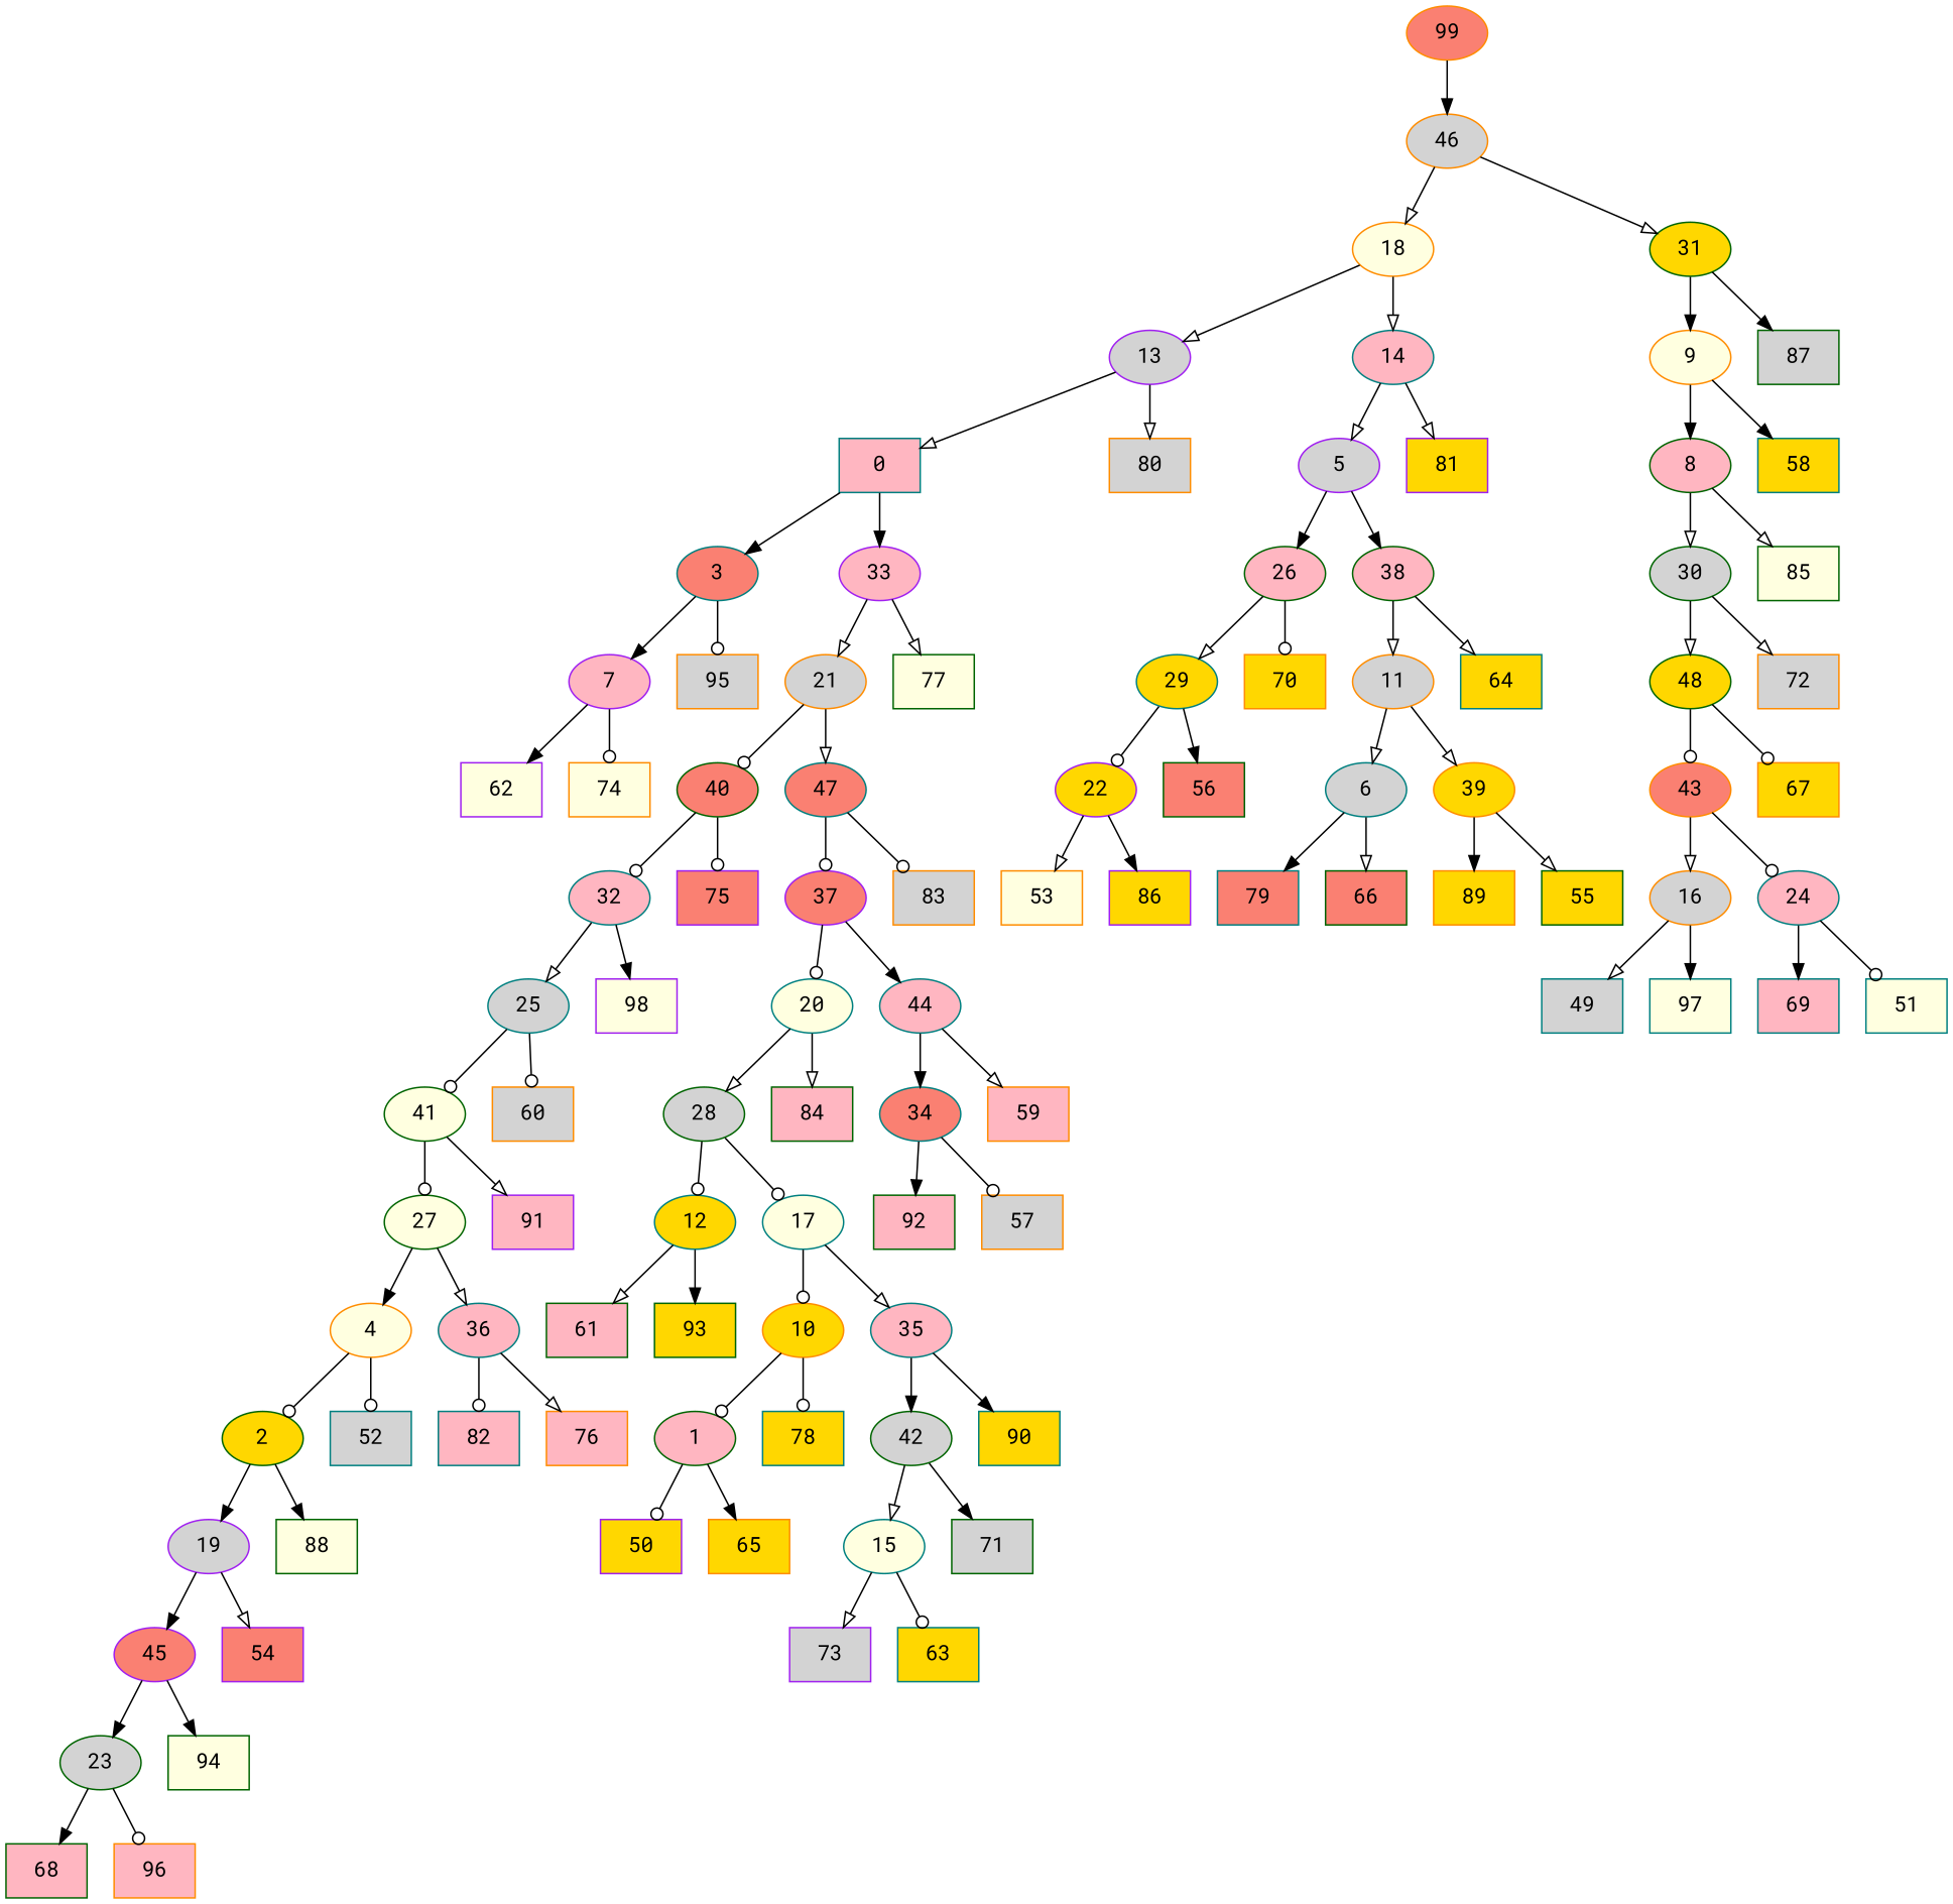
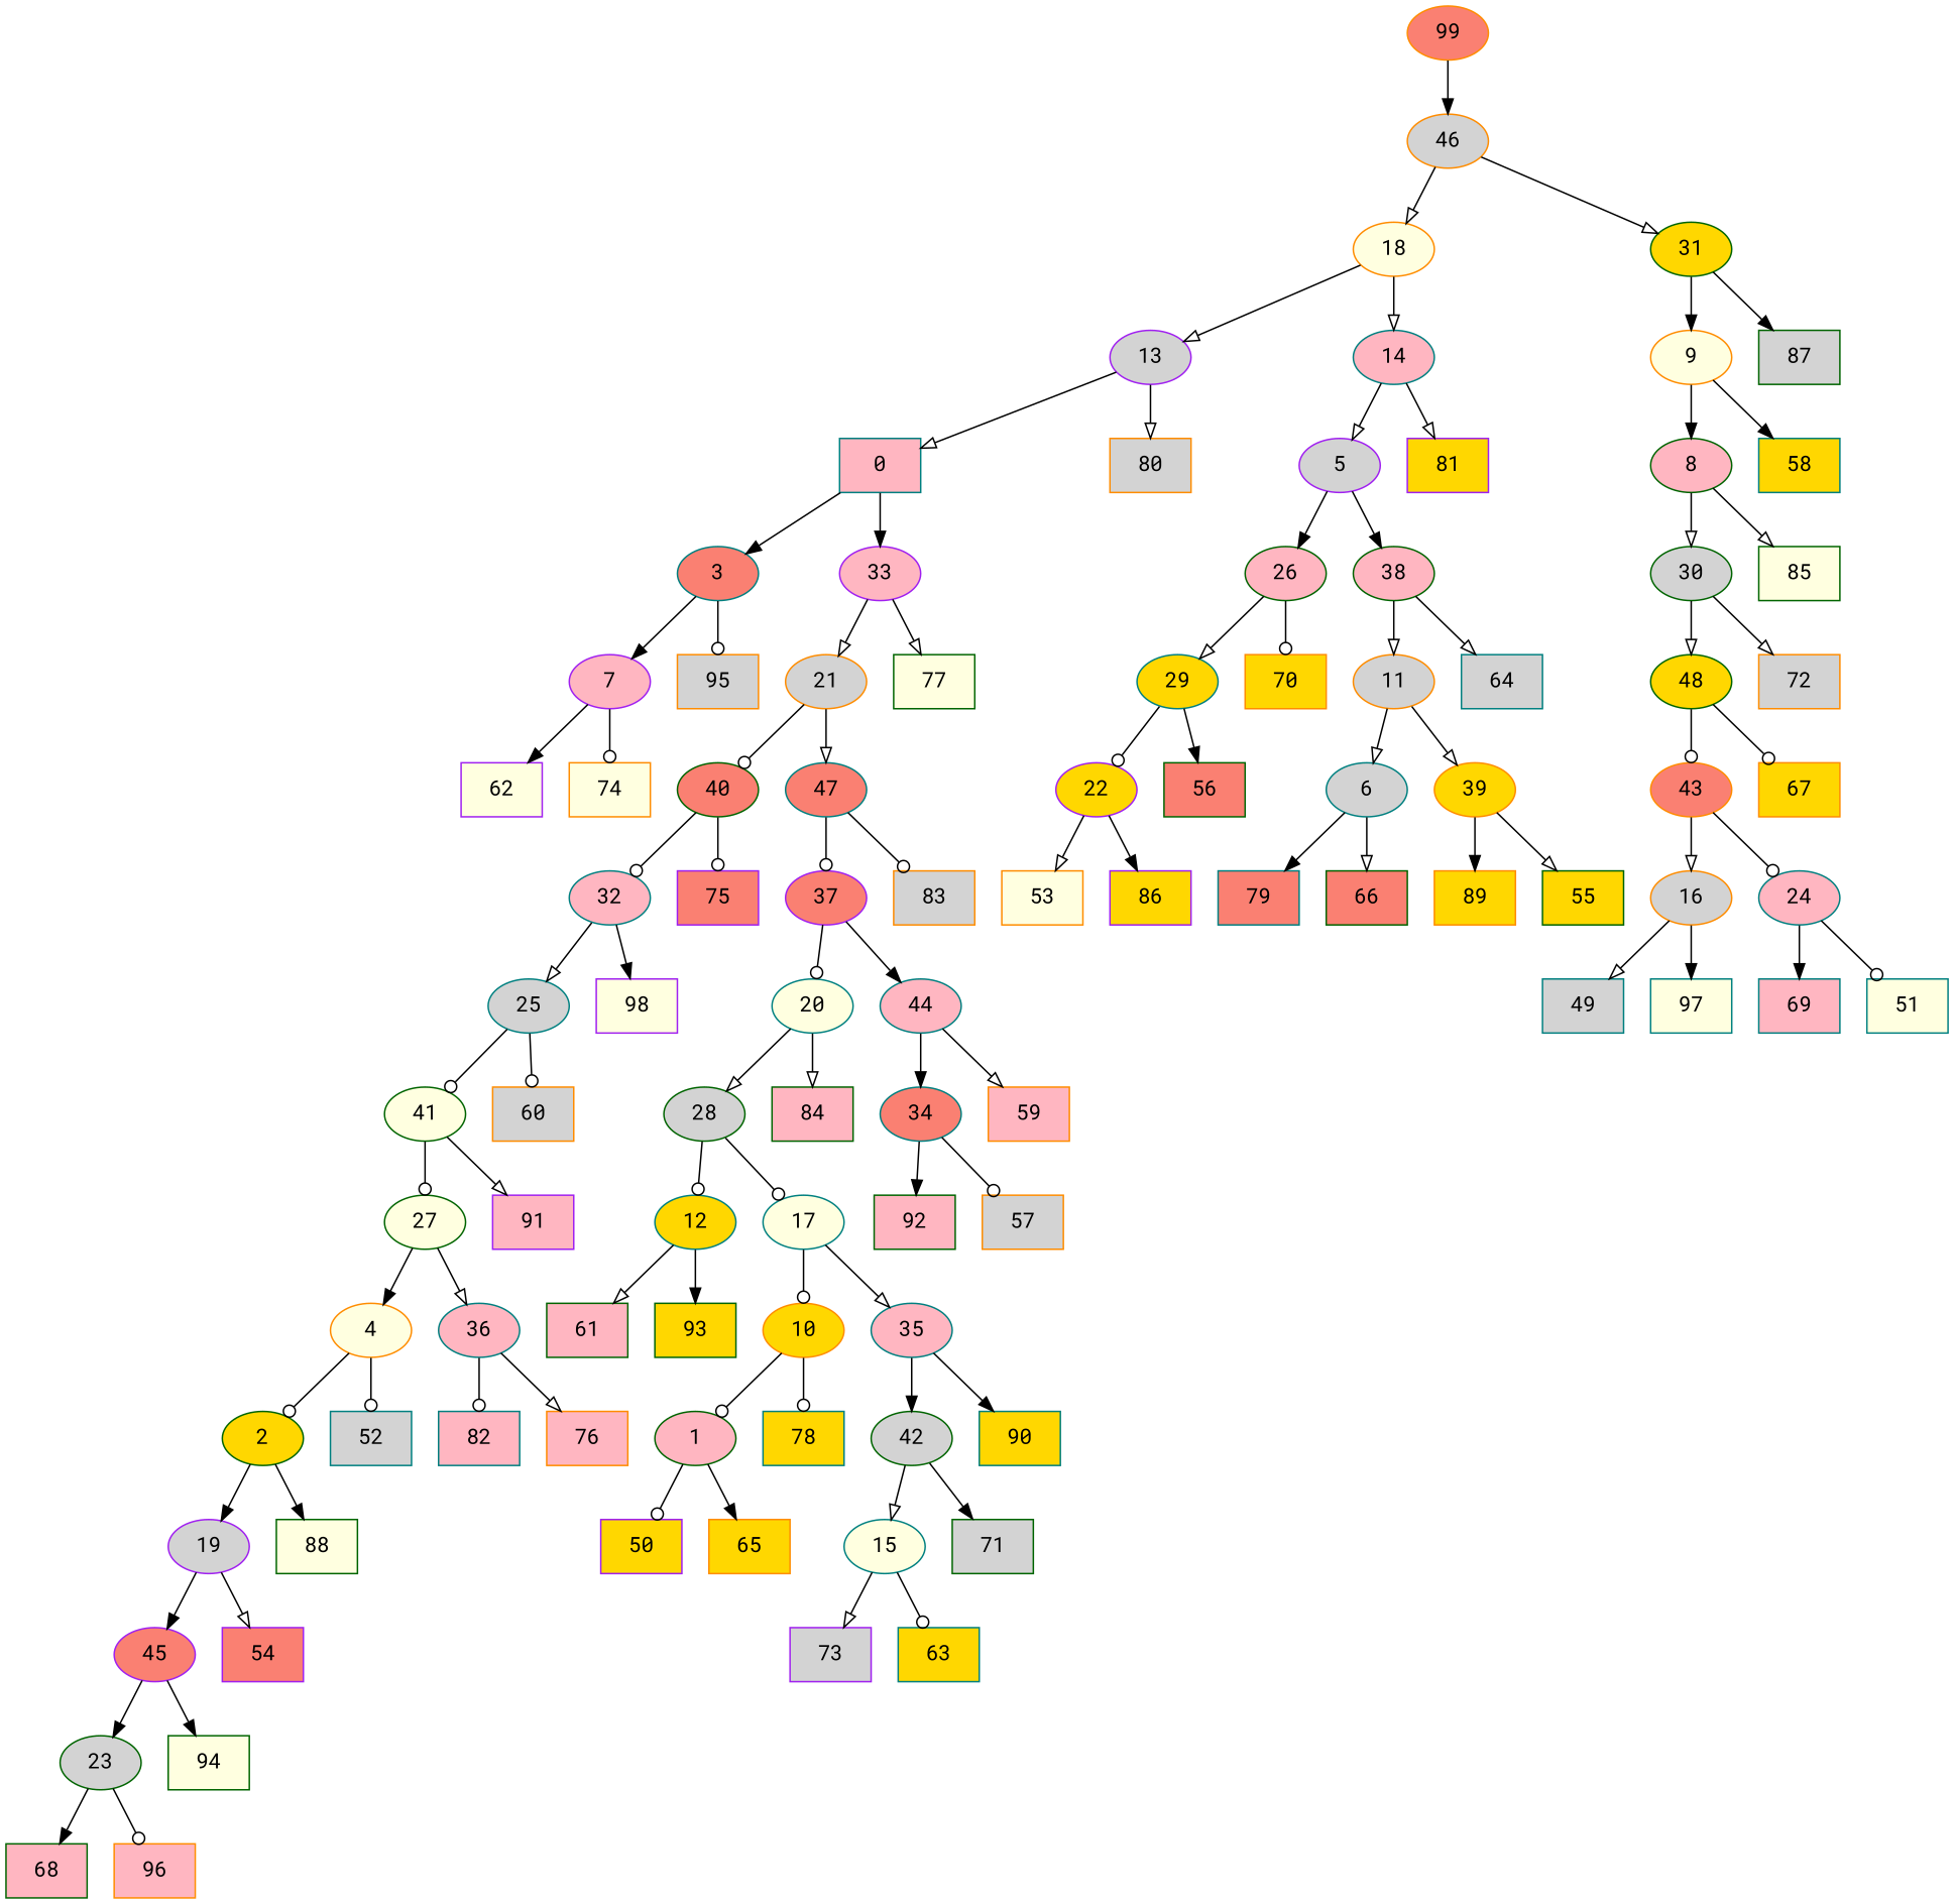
  digraph {
    fontname="Roboto Mono"
    node [color=teal fillcolor=lightgrey fontname="Roboto Mono" shape=box style=filled]
    edge [arrowhead=onormal fontname="Roboto Mono"]
    n1 [fillcolor=lightpink label=0]
    n2 [fillcolor=salmon label=3 shape=""]
    n3 [color=purple fillcolor=lightpink label=33 shape=""]
    n4 [color=purple fillcolor=lightpink label=7 shape=""]
    n5 [color=darkorange label=95]
    n6 [color=darkorange label=21 shape=""]
    n7 [color=darkgreen fillcolor=lightyellow label=77]
    n8 [color=darkgreen fillcolor=lightpink label=1 shape=""]
    n9 [color=purple fillcolor=gold label=50]
    n10 [color=darkorange fillcolor=gold label=65]
    n11 [color=darkgreen fillcolor=gold label=2 shape=""]
    n12 [color=purple label=19 shape=""]
    n13 [color=darkgreen fillcolor=lightyellow label=88]
    n14 [color=purple fillcolor=salmon label=45 shape=""]
    n15 [color=purple fillcolor=salmon label=54]
    n16 [color=purple fillcolor=lightyellow label=62]
    n17 [color=darkorange fillcolor=lightyellow label=74]
    n18 [color=darkorange fillcolor=lightyellow label=4 shape=""]
    n19 [label=52]
    n20 [color=purple label=5 shape=""]
    n21 [color=darkgreen fillcolor=lightpink label=26 shape=""]
    n22 [color=darkgreen fillcolor=lightpink label=38 shape=""]
    n23 [fillcolor=gold label=29 shape=""]
    n24 [color=darkorange fillcolor=gold label=70]
    n25 [color=darkorange label=11 shape=""]
-   n26 [fillcolor=gold label=64]
+   n26 [label=64]
    n27 [label=6 shape=""]
    n28 [fillcolor=salmon label=79]
    n29 [color=darkgreen fillcolor=salmon label=66]
    n30 [color=darkgreen fillcolor=lightpink label=8 shape=""]
    n31 [color=darkgreen label=30 shape=""]
    n32 [color=darkgreen fillcolor=lightyellow label=85]
    n33 [color=darkgreen fillcolor=gold label=48 shape=""]
    n34 [color=darkorange label=72]
    n35 [color=darkorange fillcolor=lightyellow label=9 shape=""]
    n36 [fillcolor=gold label=58]
    n37 [color=darkorange fillcolor=gold label=10 shape=""]
    n38 [fillcolor=gold label=78]
    n39 [color=darkorange fillcolor=gold label=39 shape=""]
    n40 [color=darkorange fillcolor=gold label=89]
    n41 [color=darkgreen fillcolor=gold label=55]
    n42 [fillcolor=gold label=12 shape=""]
    n43 [color=darkgreen fillcolor=lightpink label=61]
    n44 [color=darkgreen fillcolor=gold label=93]
    n45 [color=purple label=13 shape=""]
    n46 [color=darkorange label=80]
    n47 [fillcolor=lightpink label=14 shape=""]
    n48 [color=purple fillcolor=gold label=81]
    n49 [fillcolor=lightyellow label=15 shape=""]
    n50 [color=purple label=73]
    n51 [fillcolor=gold label=63]
    n52 [color=darkorange label=16 shape=""]
    n53 [label=49]
    n54 [fillcolor=lightyellow label=97]
    n55 [fillcolor=lightyellow label=17 shape=""]
    n56 [fillcolor=lightpink label=35 shape=""]
    n57 [color=darkgreen label=42 shape=""]
    n58 [fillcolor=gold label=90]
    n59 [color=darkorange fillcolor=lightyellow label=18 shape=""]
    n60 [color=darkgreen label=23 shape=""]
    n61 [color=darkgreen fillcolor=lightyellow label=94]
    n62 [fillcolor=lightyellow label=20 shape=""]
    n63 [color=darkgreen label=28 shape=""]
    n64 [color=darkgreen fillcolor=lightpink label=84]
    n65 [color=darkgreen fillcolor=salmon label=40 shape=""]
    n66 [fillcolor=salmon label=47 shape=""]
    n67 [fillcolor=lightpink label=32 shape=""]
    n68 [color=purple fillcolor=salmon label=75]
    n69 [color=purple fillcolor=salmon label=37 shape=""]
    n70 [color=darkorange label=83]
    n71 [color=purple fillcolor=gold label=22 shape=""]
    n72 [color=darkorange fillcolor=lightyellow label=53]
    n73 [color=purple fillcolor=gold label=86]
    n74 [color=darkgreen fillcolor=lightpink label=68]
    n75 [color=darkorange fillcolor=lightpink label=96]
    n76 [fillcolor=lightpink label=24 shape=""]
    n77 [fillcolor=lightpink label=69]
    n78 [fillcolor=lightyellow label=51]
    n79 [label=25 shape=""]
    n80 [color=darkgreen fillcolor=lightyellow label=41 shape=""]
    n81 [color=darkorange label=60]
    n82 [color=darkgreen fillcolor=lightyellow label=27 shape=""]
    n83 [color=purple fillcolor=lightpink label=91]
    n84 [color=darkgreen fillcolor=salmon label=56]
    n85 [fillcolor=lightpink label=36 shape=""]
    n86 [fillcolor=lightpink label=82]
    n87 [color=darkorange fillcolor=lightpink label=76]
    n88 [color=darkorange fillcolor=salmon label=43 shape=""]
    n89 [color=darkorange fillcolor=gold label=67]
    n90 [color=darkgreen fillcolor=gold label=31 shape=""]
    n91 [color=darkgreen label=87]
    n92 [color=purple fillcolor=lightyellow label=98]
    n93 [fillcolor=salmon label=34 shape=""]
    n94 [color=darkgreen fillcolor=lightpink label=92]
    n95 [color=darkorange label=57]
    n96 [color=darkgreen label=71]
    n97 [fillcolor=lightpink label=44 shape=""]
    n98 [color=darkorange fillcolor=lightpink label=59]
    n99 [color=darkorange label=46 shape=""]
    n100 [color=darkorange fillcolor=salmon label=99 shape=""]
    n1 -> n2 [arrowhead=normal]
    n1 -> n3 [arrowhead=normal]
    n2 -> n4 [arrowhead=normal]
    n2 -> n5 [arrowhead=odot]
    n3 -> n6
    n3 -> n7
    n4 -> n16 [arrowhead=normal]
    n4 -> n17 [arrowhead=odot]
    n6 -> n65 [arrowhead=odot]
    n6 -> n66
    n8 -> n9 [arrowhead=odot]
    n8 -> n10 [arrowhead=normal]
    n11 -> n12 [arrowhead=normal]
    n11 -> n13 [arrowhead=normal]
    n12 -> n14 [arrowhead=normal]
    n12 -> n15
    n14 -> n60 [arrowhead=normal]
    n14 -> n61 [arrowhead=normal]
    n18 -> n11 [arrowhead=odot]
    n18 -> n19 [arrowhead=odot]
    n20 -> n21 [arrowhead=normal]
    n20 -> n22 [arrowhead=normal]
    n21 -> n23
    n21 -> n24 [arrowhead=odot]
    n22 -> n25
    n22 -> n26
    n23 -> n71 [arrowhead=odot]
    n23 -> n84 [arrowhead=normal]
    n25 -> n27
    n25 -> n39
    n27 -> n28 [arrowhead=normal]
    n27 -> n29
    n30 -> n31
    n30 -> n32
    n31 -> n33
    n31 -> n34
    n33 -> n88 [arrowhead=odot]
    n33 -> n89 [arrowhead=odot]
    n35 -> n30 [arrowhead=normal]
    n35 -> n36 [arrowhead=normal]
    n37 -> n8 [arrowhead=odot]
    n37 -> n38 [arrowhead=odot]
    n39 -> n40 [arrowhead=normal]
    n39 -> n41
    n42 -> n43
    n42 -> n44 [arrowhead=normal]
    n45 -> n1
    n45 -> n46
    n47 -> n20
    n47 -> n48
    n49 -> n50
    n49 -> n51 [arrowhead=odot]
    n52 -> n53
    n52 -> n54 [arrowhead=normal]
    n55 -> n37 [arrowhead=odot]
    n55 -> n56
    n56 -> n57 [arrowhead=normal]
    n56 -> n58 [arrowhead=normal]
    n57 -> n49
    n57 -> n96 [arrowhead=normal]
    n59 -> n45
    n59 -> n47
    n60 -> n74 [arrowhead=normal]
    n60 -> n75 [arrowhead=odot]
    n62 -> n63
    n62 -> n64
    n63 -> n42 [arrowhead=odot]
    n63 -> n55 [arrowhead=odot]
    n65 -> n67 [arrowhead=odot]
    n65 -> n68 [arrowhead=odot]
    n66 -> n69 [arrowhead=odot]
    n66 -> n70 [arrowhead=odot]
    n67 -> n79
    n67 -> n92 [arrowhead=normal]
    n69 -> n62 [arrowhead=odot]
    n69 -> n97 [arrowhead=normal]
    n71 -> n72
    n71 -> n73 [arrowhead=normal]
    n76 -> n77 [arrowhead=normal]
    n76 -> n78 [arrowhead=odot]
    n79 -> n80 [arrowhead=odot]
    n79 -> n81 [arrowhead=odot]
    n80 -> n82 [arrowhead=odot]
    n80 -> n83
    n82 -> n18 [arrowhead=normal]
    n82 -> n85
    n85 -> n86 [arrowhead=odot]
    n85 -> n87
    n88 -> n52
    n88 -> n76 [arrowhead=odot]
    n90 -> n35 [arrowhead=normal]
    n90 -> n91 [arrowhead=normal]
    n93 -> n94 [arrowhead=normal]
    n93 -> n95 [arrowhead=odot]
    n97 -> n93 [arrowhead=normal]
    n97 -> n98
    n99 -> n59
    n99 -> n90
    n100 -> n99 [arrowhead=normal]
  }
